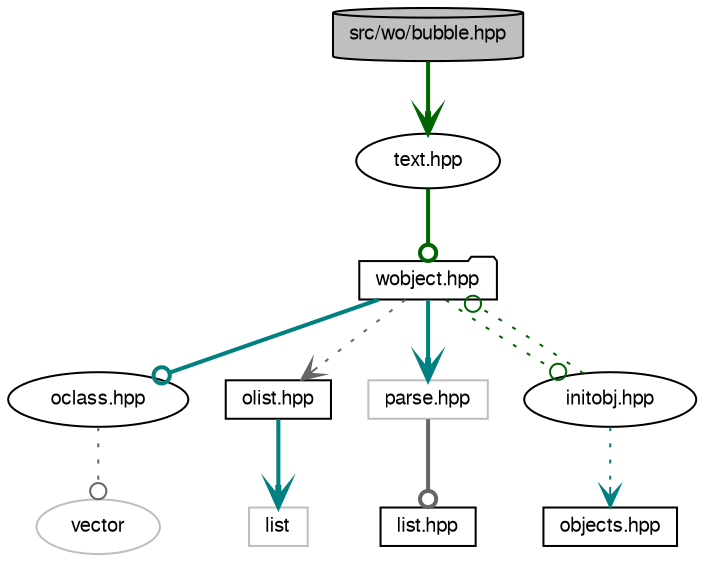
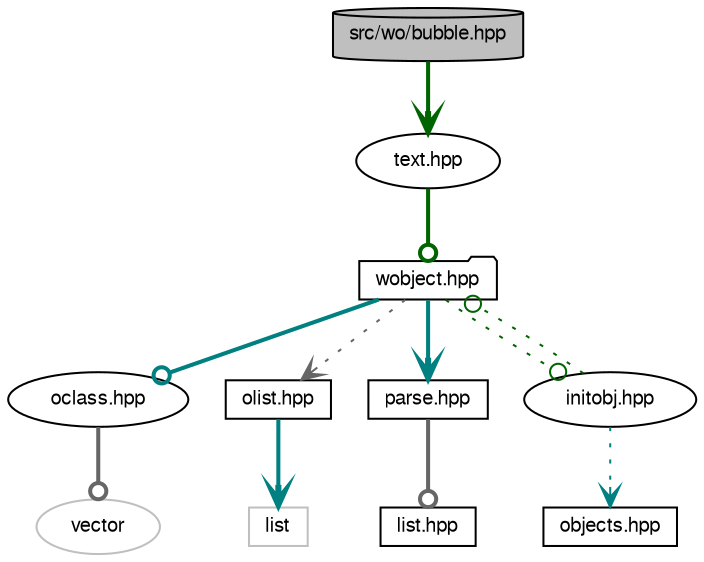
  digraph {
    node [color=black fontname=FreeSans fontsize=10 shape=box]
    edge [arrowhead=odot color=darkgreen fontname=FreeSans fontsize=10 labelfontname=FreeSans labelfontsize=10 style=bold]
    n1 [fillcolor=grey75 fontcolor=black height=0.2 label="src/wo/bubble.hpp" shape=cylinder style=filled width=0.4]
    n2 [height=0.2 label="text.hpp" shape=ellipse width=0.4]
    n3 [height=0.2 label="wobject.hpp" shape=folder width=0.4]
    n4 [height=0.2 label="oclass.hpp" shape=ellipse width=0.4]
    n5 [height=0.2 label="olist.hpp" width=0.4]
-   n6 [color=grey75 height=0.2 label="parse.hpp" width=0.4]
+   n6 [height=0.2 label="parse.hpp" width=0.4]
    n7 [height=0.2 label="initobj.hpp" shape=ellipse width=0.4]
    n8 [color=grey75 height=0.2 label=vector shape=ellipse width=0.4]
    n9 [color=grey75 height=0.2 label=list width=0.4]
    n10 [height=0.2 label="list.hpp" width=0.4]
    n11 [height=0.2 label="objects.hpp" width=0.4]
    n1 -> n2 [arrowhead=vee]
    n2 -> n3
    n3 -> n4 [color=teal]
    n3 -> n5 [arrowhead=vee color=gray40 style=dotted]
    n3 -> n6 [arrowhead=vee color=teal]
    n3 -> n7 [style=dotted]
-   n4 -> n8 [color=gray40 style=dotted]
+   n4 -> n8 [color=gray40]
    n5 -> n9 [arrowhead=vee color=teal]
    n6 -> n10 [color=gray40]
    n7 -> n3 [style=dotted]
    n7 -> n11 [arrowhead=vee color=teal style=dotted]
  }
